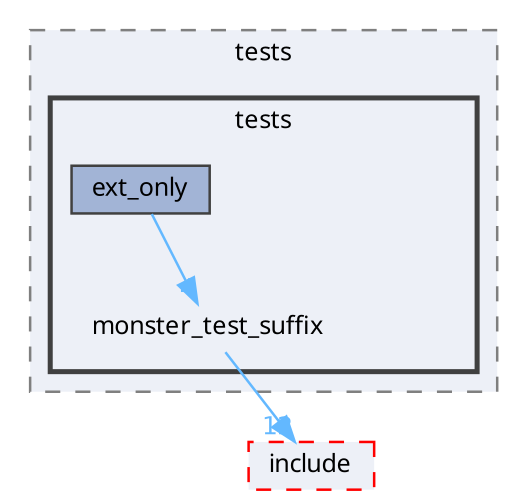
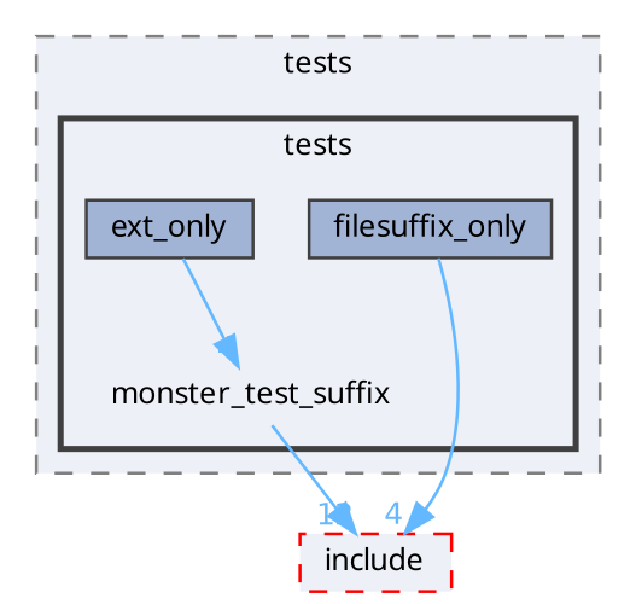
  digraph {
    compound=true
    fontname="Noto Sans"
    node [fontname="Noto Sans" fontsize=10 shape=box color=grey25 fillcolor="#a2b4d6" style=filled]
    edge [color=steelblue1 fontcolor=steelblue1 fontname="Noto Sans" fontsize=10 headlabel=4 labeldistance=1.5 labelfontname=Helvetica labelfontsize=10]
    n1 [height=0.2 label=monster_test_suffix shape=plaintext width=0.4 color="" fillcolor="" style=""]
    n2 [height=0.2 label=ext_only width=0.4]
+   n3 [height=0.2 label=filesuffix_only width=0.4]
    n4 [color=red fillcolor="#edf0f7" height=0.2 label=include style="filled,dashed" width=0.4]
    subgraph cluster_1 {
      bgcolor="#edf0f7"
      fontsize=10
      label=tests
      pencolor=grey50
      style="filled,dashed"
      subgraph cluster_2 {
        bgcolor="#edf0f7"
        fontsize=10
        label=tests
        pencolor=grey25
        style="filled,bold"
        n1
        n2
+       n3
      }
    }
    n1 -> n4 [headlabel=12]
    n2 -> n1
+   n3 -> n4
  }
